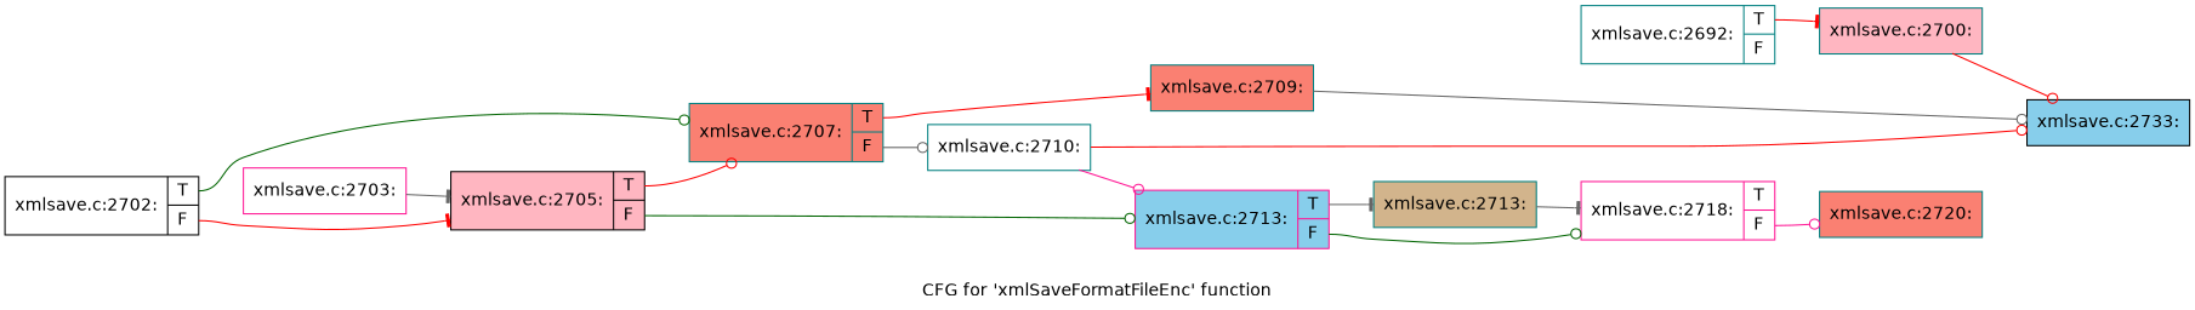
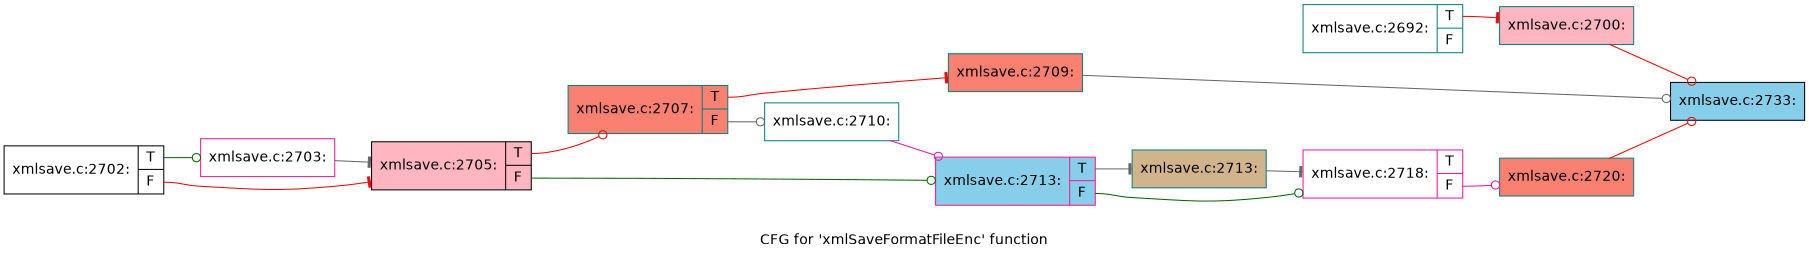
  digraph {
    fontname="DejaVu Sans"
    label="CFG for 'xmlSaveFormatFileEnc' function"
    rankdir=LR
    node [color=teal fillcolor=white fontname="DejaVu Sans" shape=record style=filled]
    edge [arrowhead=odot color=red fontname="DejaVu Sans"]
    n1 [label="{xmlsave.c:2692:|{<s0>T|<s1>F}}"]
    n2 [fillcolor=lightpink label="{xmlsave.c:2700:}"]
    n3 [color=black fillcolor=skyblue label="{xmlsave.c:2733:}"]
    n4 [color=black label="{xmlsave.c:2702:|{<s0>T|<s1>F}}"]
    n5 [color=deeppink label="{xmlsave.c:2703:}"]
    n6 [color=black fillcolor=lightpink label="{xmlsave.c:2705:|{<s0>T|<s1>F}}"]
    n7 [fillcolor=salmon label="{xmlsave.c:2707:|{<s0>T|<s1>F}}"]
    n8 [color=deeppink fillcolor=skyblue label="{xmlsave.c:2713:|{<s0>T|<s1>F}}"]
    n9 [fillcolor=salmon label="{xmlsave.c:2709:}"]
    n10 [label="{xmlsave.c:2710:}"]
    n11 [fillcolor=tan label="{xmlsave.c:2713:}"]
    n12 [color=deeppink label="{xmlsave.c:2718:|{<s0>T|<s1>F}}"]
    n13 [fillcolor=salmon label="{xmlsave.c:2720:}"]
    n1 -> n2 [arrowhead=tee tailport=s0]
    n2 -> n3
-   n4 -> n7 [color=darkgreen tailport=s0]
+   n4 -> n5 [color=darkgreen tailport=s0]
    n4 -> n6 [arrowhead=tee tailport=s1]
    n5 -> n6 [arrowhead=tee color=gray40]
    n6 -> n7 [tailport=s0]
    n6 -> n8 [color=darkgreen tailport=s1]
    n7 -> n9 [arrowhead=tee tailport=s0]
    n7 -> n10 [color=gray40 tailport=s1]
    n8 -> n11 [arrowhead=tee color=gray40 tailport=s0]
    n8 -> n12 [color=darkgreen tailport=s1]
    n9 -> n3 [color=gray40]
    n10 -> n8 [color=deeppink]
    n11 -> n12 [arrowhead=tee color=gray40]
    n12 -> n13 [color=deeppink tailport=s1]
-   n10 -> n3
+   n13 -> n3
  }
